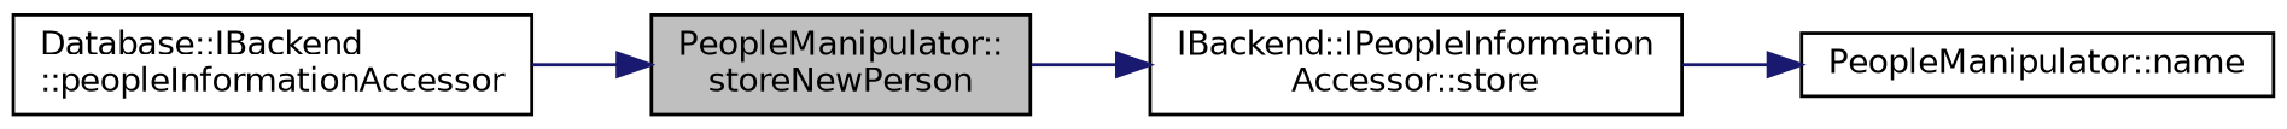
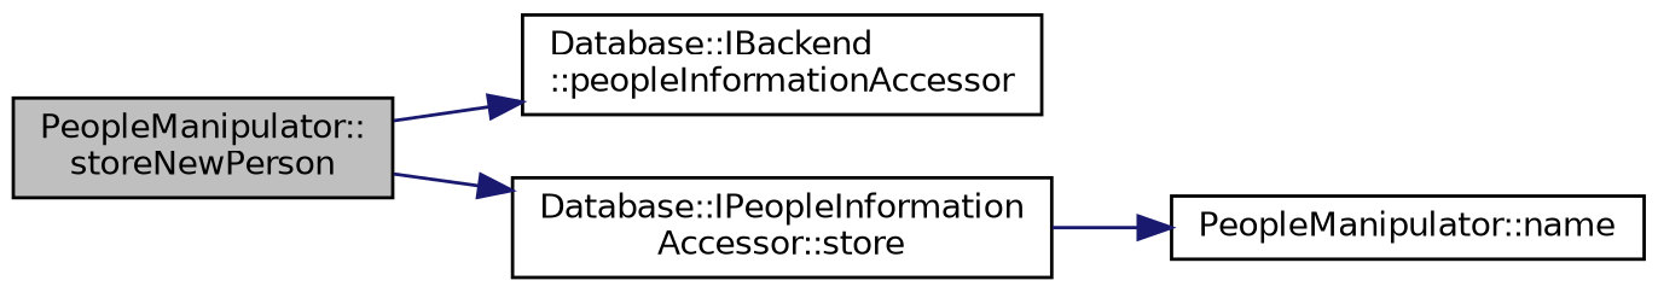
  digraph {
    rankdir=LR
    node [color=black fillcolor=white fontname=Helvetica fontsize=10 shape=record style=filled]
    edge [color=midnightblue fontname=Helvetica fontsize=10 labelfontname=Helvetica labelfontsize=10 style=solid]
    n1 [fillcolor=grey75 fontcolor=black height=0.2 label="PeopleManipulator::\lstoreNewPerson" width=0.4]
    n2 [height=0.2 label="Database::IBackend\l::peopleInformationAccessor" width=0.4]
-   n3 [height=0.2 label="IBackend::IPeopleInformation\lAccessor::store" width=0.4]
+   n3 [height=0.2 label="Database::IPeopleInformation\lAccessor::store" width=0.4]
    n4 [height=0.2 label="PeopleManipulator::name" width=0.4]
-   n2 -> n1
+   n1 -> n2
    n1 -> n3
    n3 -> n4
  }
